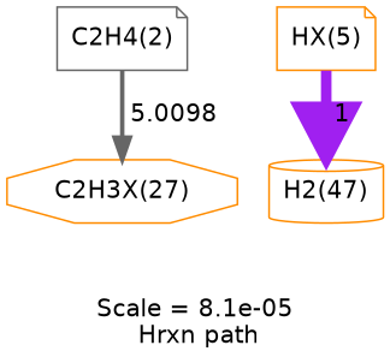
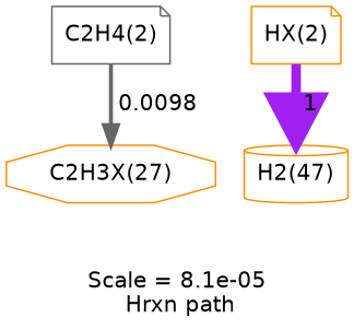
  digraph {
    fontname=Helvetica
    label="Scale = 8.1e-05\l Hrxn path"
    node [color=darkorange fontname=Helvetica shape=note]
    edge [fontname=Helvetica]
    n1 [color=gray40 label="C2H4(2)"]
    n2 [label="C2H3X(27)" shape=octagon]
-   n3 [label="HX(5)"]
+   n3 [label="HX(2)"]
    n4 [label="H2(47)" shape=cylinder]
-   n1 -> n2 [arrowsize=1.25 color=gray40 label=" 5.0098" style="setlinewidth(2.51)"]
+   n1 -> n2 [arrowsize=1.25 color=gray40 label=" 0.0098" style="setlinewidth(2.51)"]
    n3 -> n4 [arrowsize=3 color=purple label=" 1" style="setlinewidth(6)"]
  }
